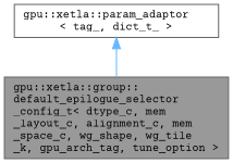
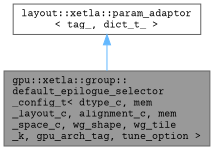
  digraph {
    fontname="Courier Prime"
    node [color=gray40 fontname="Courier Prime" fontsize=10 shape=box style=filled]
    n1 [fillcolor=grey60 fontcolor=black height=0.2 label="gpu::xetla::group::\ldefault_epilogue_selector\l_config_t\< dtype_c, mem\l_layout_c, alignment_c, mem\l_space_c, wg_shape, wg_tile\l_k, gpu_arch_tag, tune_option \>" width=0.4]
-   n2 [fillcolor=white height=0.2 label="gpu::xetla::param_adaptor\l\< tag_, dict_t_ \>" width=0.4]
+   n2 [fillcolor=white height=0.2 label="layout::xetla::param_adaptor\l\< tag_, dict_t_ \>" width=0.4]
    n2 -> n1 [color=steelblue1 dir=back fontname="Courier Prime" fontsize=10 labelfontname=Helvetica labelfontsize=10 style=solid]
  }
